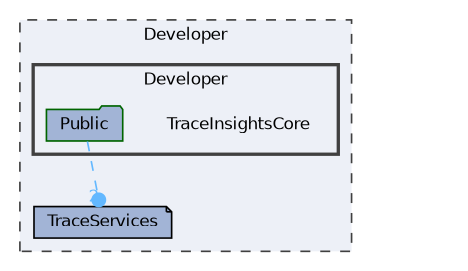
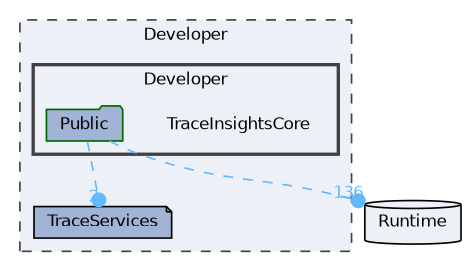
  digraph {
    compound=true
    node [fontname=Helvetica fontsize=10 color=black fillcolor="#a2b4d6" style=filled]
    edge [color=steelblue1 fontcolor=steelblue1 fontname=Helvetica fontsize=10 labeldistance=1.5 labelfontname=Helvetica labelfontsize=10 style=dashed arrowhead=dot]
    n1 [height=0.2 label=TraceInsightsCore shape=plaintext width=0.4 fillcolor="" style=""]
    n2 [color=darkgreen height=0.2 label=Public shape=folder width=0.4]
    n3 [height=0.2 label=TraceServices shape=note width=0.4]
+   n4 [fillcolor="#edf0f7" height=0.2 label=Runtime shape=cylinder width=0.4]
    subgraph cluster_1 {
      bgcolor="#edf0f7"
      fontname=Helvetica
      fontsize=10
      label=Developer
      pencolor=grey25
      style="filled,dashed"
      n3
      subgraph cluster_2 {
        bgcolor="#edf0f7"
        fontname=Helvetica
        fontsize=10
        pencolor=grey25
        style="filled,bold"
        n1
        n2
      }
    }
    n2 -> n3 [headlabel=2]
+   n2 -> n4 [headlabel=136]
  }
